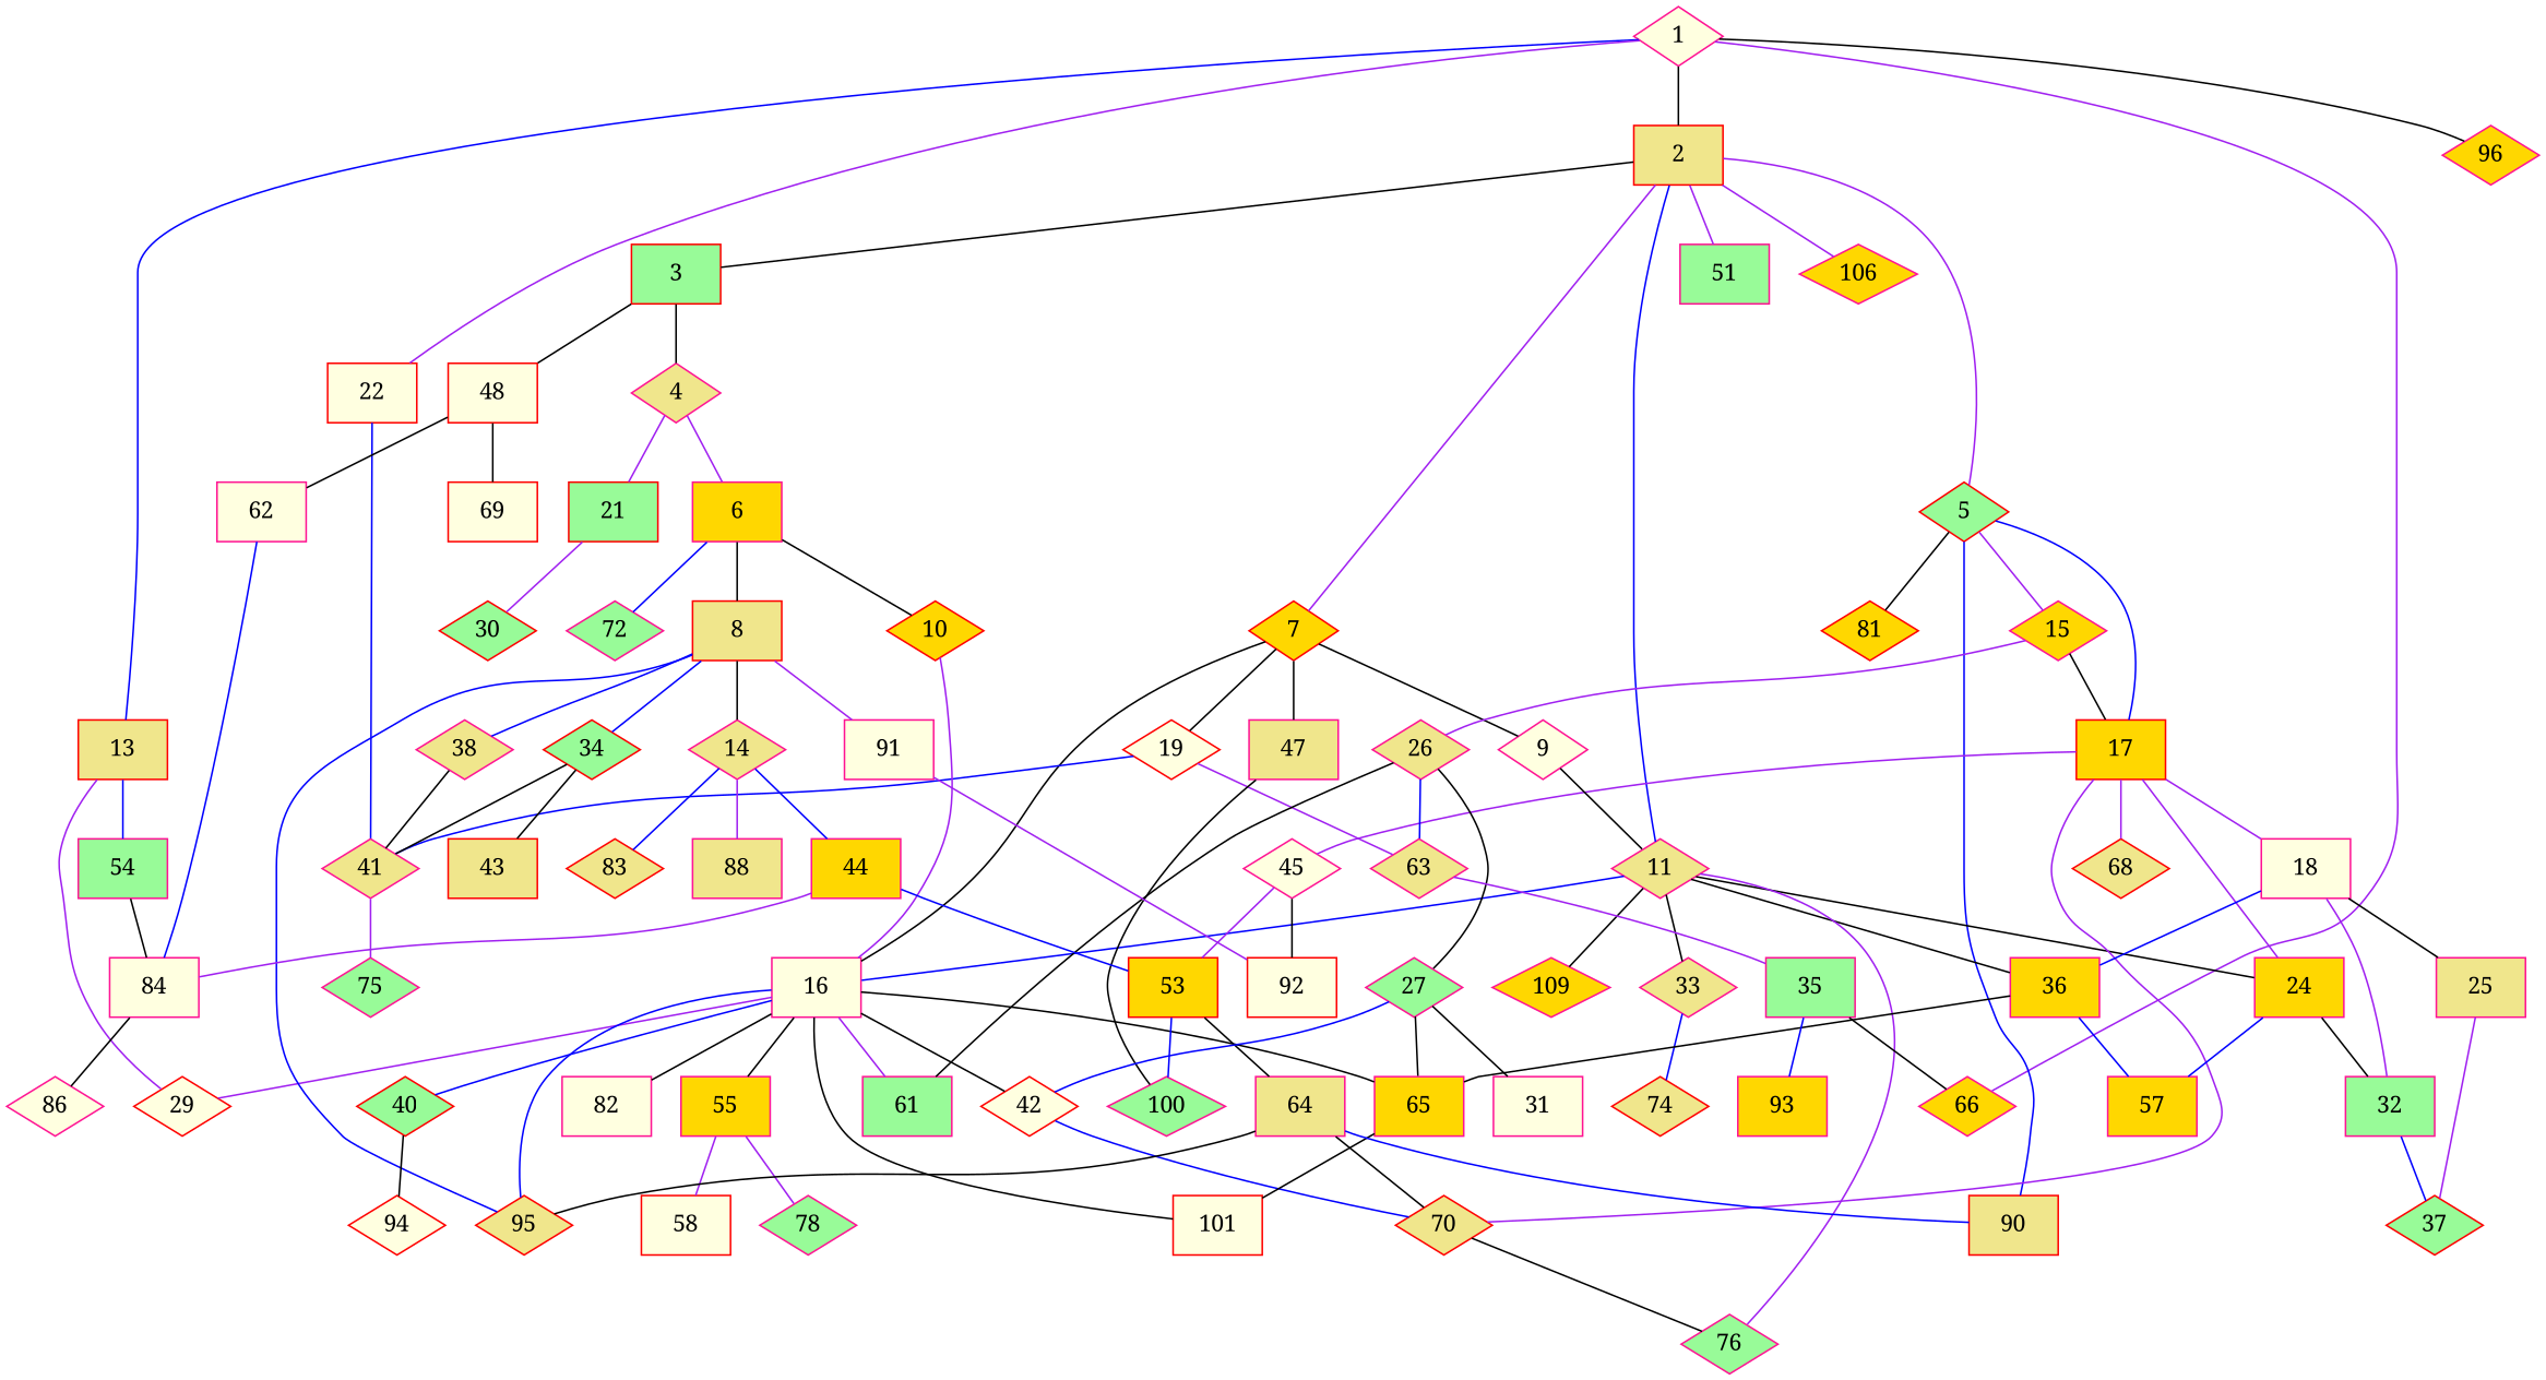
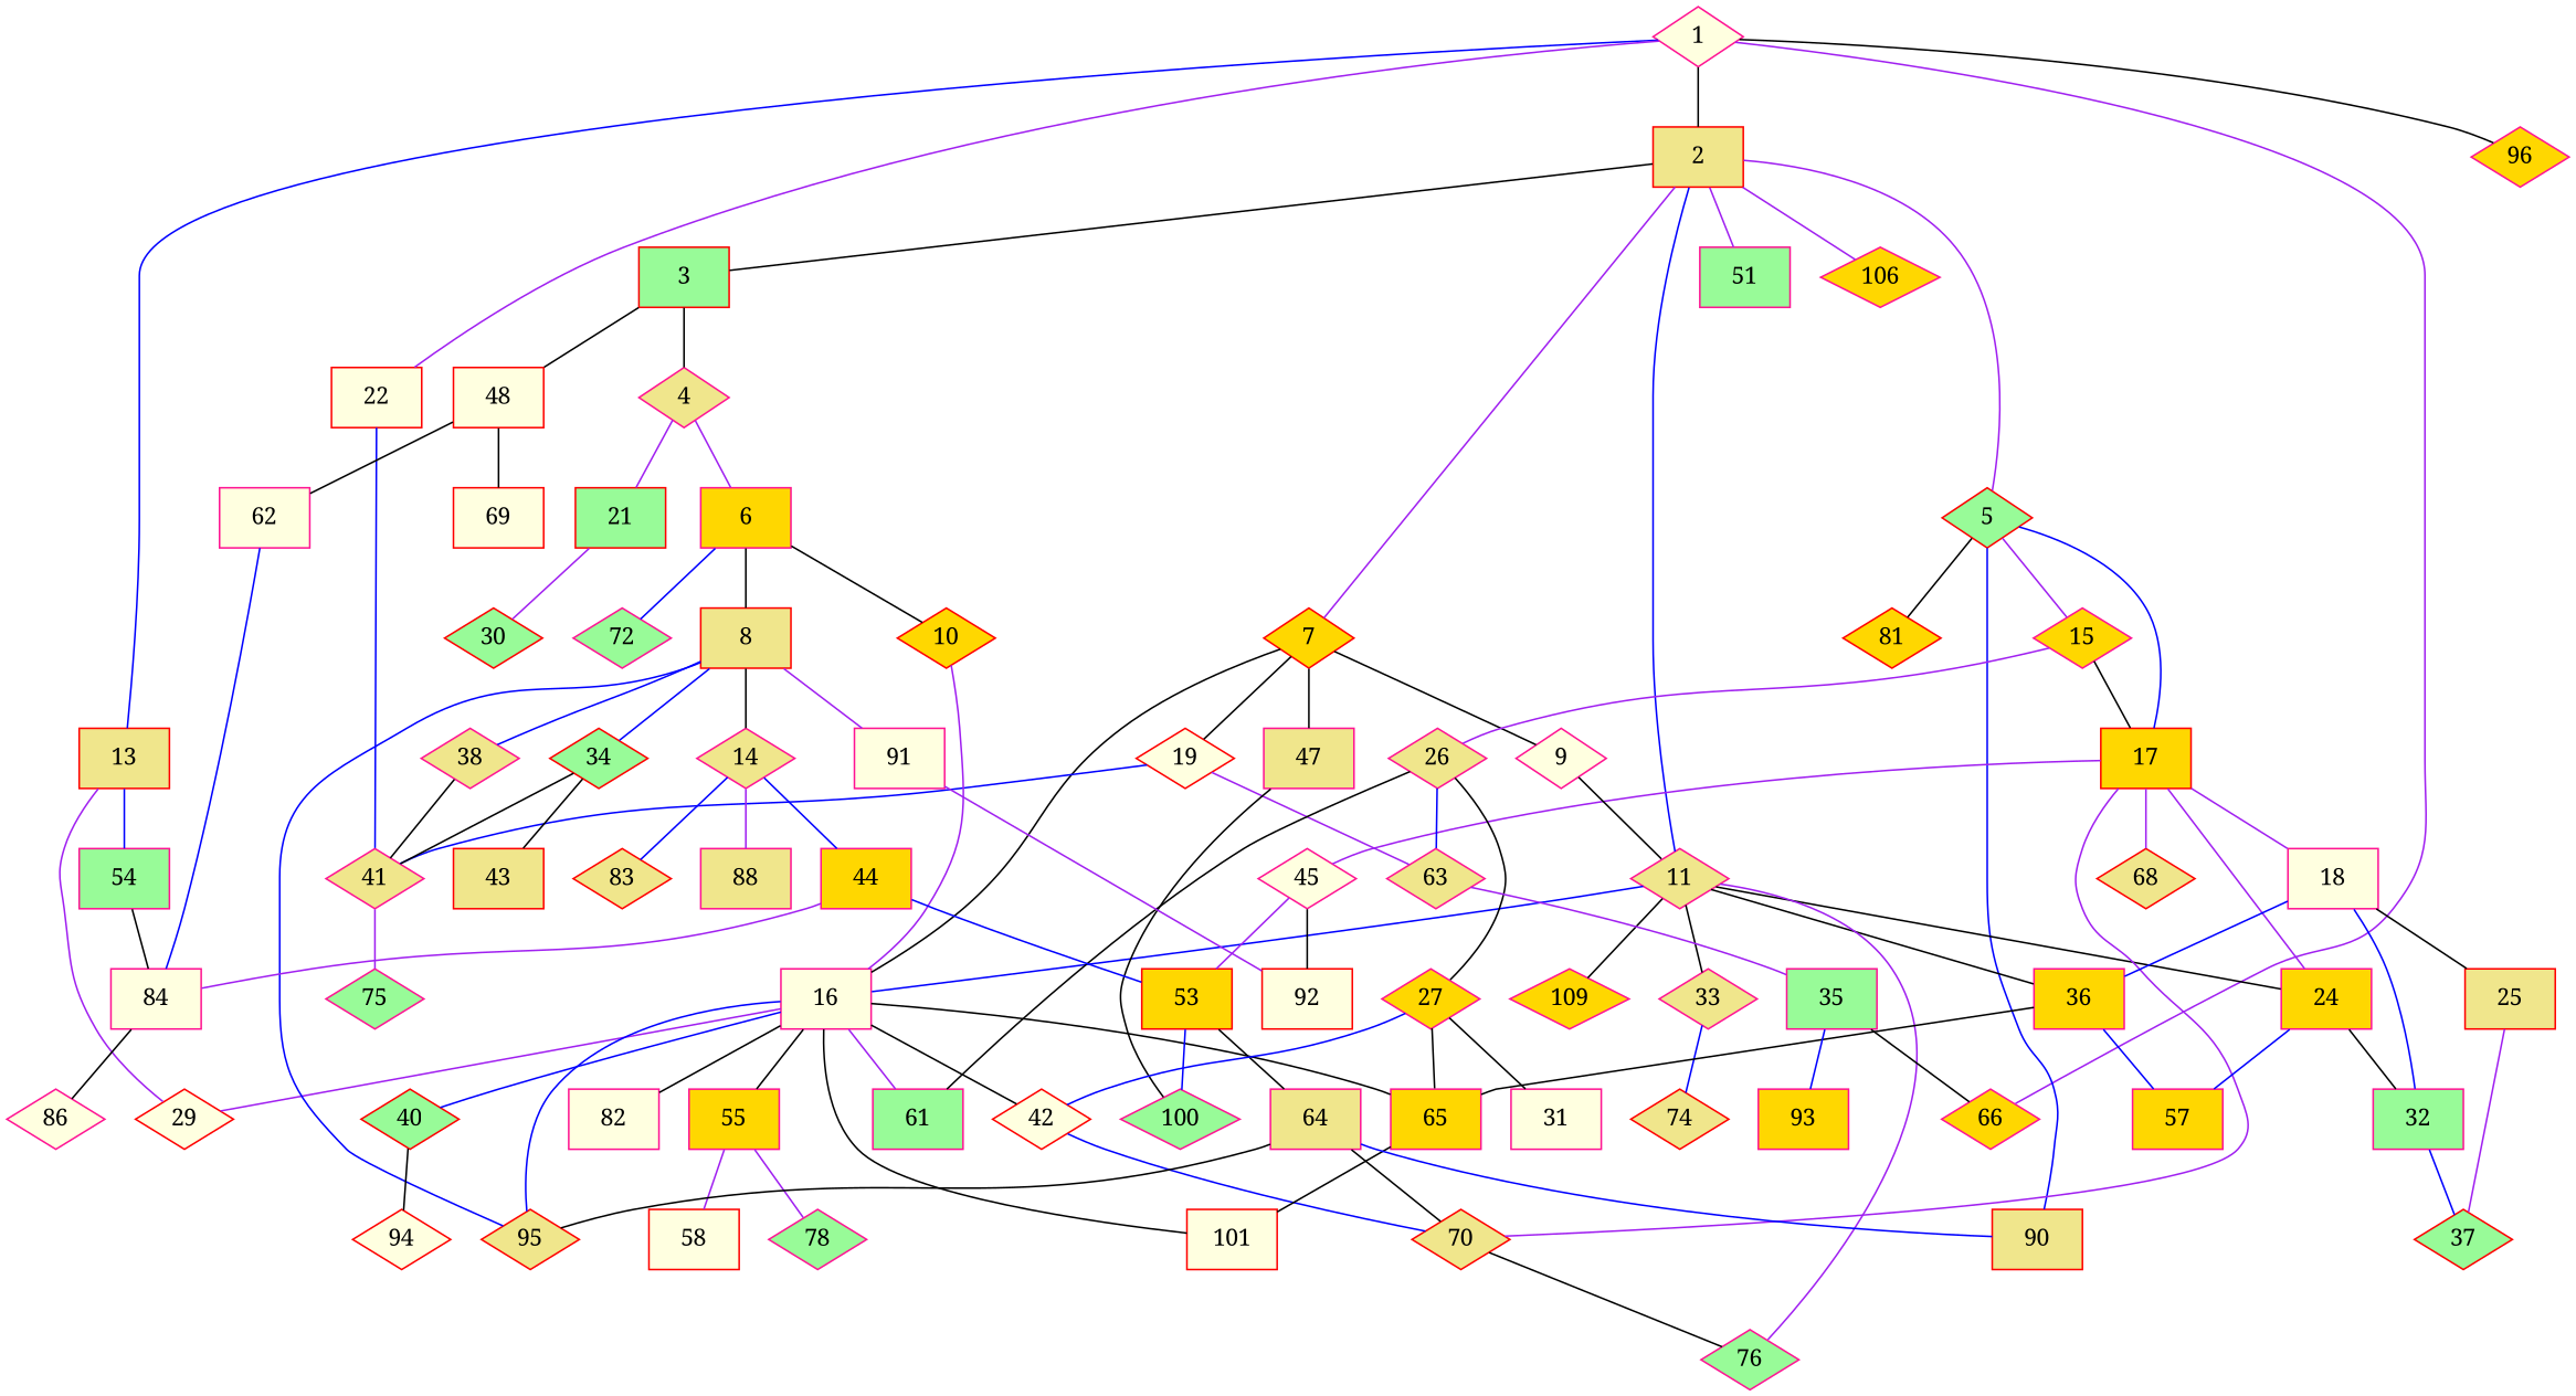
  graph {
    fontname="Noto Serif"
    node [color=deeppink fillcolor=khaki fontname="Noto Serif" shape=diamond style=filled]
    edge [color=black fontname="Noto Serif"]
    1 [fillcolor=lightyellow super="+39"]
    2 [color=red shape=box super="+60"]
    13 [color=red shape=box super="+49"]
    22 [color=red fillcolor=lightyellow shape=box]
    66 [fillcolor=gold]
    96 [fillcolor=gold]
    3 [color=red fillcolor=palegreen shape=box]
    5 [color=red fillcolor=palegreen super="+80"]
    7 [color=red fillcolor=gold]
    11 [super="+87"]
    51 [fillcolor=palegreen shape=box]
    106 [fillcolor=gold]
    29 [color=red fillcolor=lightyellow]
    54 [fillcolor=palegreen shape=box]
    41 [super="+68+56"]
    4 [super="+12"]
    48 [color=red fillcolor=lightyellow shape=box]
    15 [fillcolor=gold]
    17 [color=red fillcolor=gold shape=box super="+20"]
    81 [color=red fillcolor=gold]
    90 [color=red shape=box super="+99"]
    9 [fillcolor=lightyellow]
    16 [fillcolor=lightyellow shape=box super="+23"]
    19 [color=red fillcolor=lightyellow]
    47 [shape=box]
    24 [fillcolor=gold shape=box]
    33
    36 [fillcolor=gold shape=box super="+110+73"]
    76 [fillcolor=palegreen]
    109 [fillcolor=gold]
    6 [fillcolor=gold shape=box]
    21 [color=red fillcolor=palegreen shape=box]
    62 [fillcolor=lightyellow shape=box]
    69 [color=red fillcolor=lightyellow shape=box]
    8 [color=red shape=box super="+28"]
    10 [color=red fillcolor=gold]
    72 [fillcolor=palegreen]
    30 [color=red fillcolor=palegreen super="+112"]
    26 [super="+108+46"]
    18 [fillcolor=lightyellow shape=box]
    45 [fillcolor=lightyellow super="+57"]
    n42 [color=red label=68]
    70 [color=red super="+98"]
    14
    34 [color=red fillcolor=palegreen]
    38 [super="+89"]
    91 [fillcolor=lightyellow shape=box super="+105"]
    95 [color=red]
    40 [color=red fillcolor=palegreen]
    42 [color=red fillcolor=lightyellow super="+103"]
    55 [fillcolor=gold shape=box]
    61 [fillcolor=palegreen shape=box]
    65 [fillcolor=gold shape=box super="+71"]
    82 [fillcolor=lightyellow shape=box]
    101 [color=red fillcolor=lightyellow shape=box super="+102"]
    63
    100 [fillcolor=palegreen super="+111"]
    44 [fillcolor=gold shape=box]
    83 [color=red]
    88 [shape=box]
    43 [color=red shape=box]
    92 [color=red fillcolor=lightyellow shape=box super="+104"]
    32 [fillcolor=palegreen shape=box]
    n64 [fillcolor=gold label=57 shape=box]
    74 [color=red]
    84 [fillcolor=lightyellow shape=box super="+97+85"]
    53 [color=red fillcolor=gold shape=box]
-   27 [fillcolor=palegreen]
+   27 [fillcolor=gold]
    35 [fillcolor=palegreen shape=box]
    93 [fillcolor=gold shape=box]
    94 [color=red fillcolor=lightyellow]
    58 [color=red fillcolor=lightyellow shape=box]
    78 [fillcolor=palegreen]
-   25 [shape=box]
+   25 [color=red shape=box]
    37 [color=red fillcolor=palegreen]
    75 [fillcolor=palegreen]
    31 [fillcolor=lightyellow shape=box]
    64 [shape=box super="+107"]
    86 [fillcolor=lightyellow]
    1 -- 2
    1 -- 13 [color=blue]
    1 -- 22 [color=purple]
    1 -- 66 [color=purple]
    1 -- 96
    2 -- 3
    2 -- 5 [color=purple]
    2 -- 7 [color=purple]
    2 -- 11 [color=blue]
    2 -- 51 [color=purple]
    2 -- 106 [color=purple]
    13 -- 29 [color=purple]
    13 -- 54 [color=blue]
    22 -- 41 [color=blue]
    3 -- 4
    3 -- 48
    5 -- 15 [color=purple]
    5 -- 17 [color=blue]
    5 -- 81
    5 -- 90 [color=blue]
    7 -- 9
    7 -- 16
    7 -- 19
    7 -- 47
    11 -- 16 [color=blue]
    11 -- 24
    11 -- 33
    11 -- 36
    11 -- 76 [color=purple]
    11 -- 109
    54 -- 84
    41 -- 75 [color=purple]
    4 -- 6 [color=purple]
    4 -- 21 [color=purple]
    48 -- 62
    48 -- 69
    15 -- 17
    15 -- 26 [color=purple]
    17 -- 24 [color=purple]
    17 -- 18 [color=purple]
    17 -- 45 [color=purple]
    17 -- n42 [color=purple]
    17 -- 70 [color=purple]
    9 -- 11
    16 -- 29 [color=purple]
    16 -- 95 [color=blue]
    16 -- 40 [color=blue]
    16 -- 42
    16 -- 55
    16 -- 61 [color=purple]
    16 -- 65
    16 -- 82 [weight=2]
    16 -- 101
    19 -- 41 [color=blue]
    19 -- 63 [color=purple]
    47 -- 100
    24 -- 32
    24 -- n64 [color=blue]
    33 -- 74 [color=blue]
    36 -- 65 [weight=2]
    36 -- n64 [color=blue]
    6 -- 8
    6 -- 10
    6 -- 72 [color=blue]
    21 -- 30 [color=purple]
    62 -- 84 [color=blue]
    8 -- 14
    8 -- 34 [color=blue]
    8 -- 38 [color=blue]
    8 -- 91 [color=purple]
    8 -- 95 [color=blue]
    10 -- 16 [color=purple]
    26 -- 61
    26 -- 63 [color=blue]
    26 -- 27
    18 -- 36 [color=blue]
-   18 -- 32 [color=purple]
+   18 -- 32 [color=blue]
    18 -- 25
    45 -- 92
    45 -- 53 [color=purple]
    70 -- 76
    14 -- 44 [color=blue]
    14 -- 83 [color=blue]
    14 -- 88 [color=purple]
    34 -- 41
    34 -- 43
    38 -- 41
    91 -- 92 [color=purple]
    40 -- 94
    42 -- 70 [color=blue]
    55 -- 58 [color=purple]
    55 -- 78 [color=purple]
    65 -- 101
    63 -- 35 [color=purple]
    44 -- 84 [color=purple]
    44 -- 53 [color=blue]
    32 -- 37 [color=blue]
    84 -- 86
    53 -- 100 [color=blue]
    53 -- 64
    27 -- 42 [color=blue]
    27 -- 65
    27 -- 31
    35 -- 66
    35 -- 93 [color=blue]
    25 -- 37 [color=purple]
    64 -- 90 [color=blue]
    64 -- 70
    64 -- 95
  }
